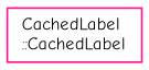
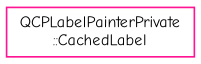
  digraph {
    rankdir=LR
    fontname="Comic Neue"
-   n1 [color=deeppink fillcolor=white fontname="Comic Neue" fontsize=10 height=0.2 label="CachedLabel\l::CachedLabel" shape=record style=filled width=0.4]
+   n1 [color=deeppink fillcolor=white fontname="Comic Neue" fontsize=10 height=0.2 label="QCPLabelPainterPrivate\l::CachedLabel" shape=record style=filled width=0.4]
  }
